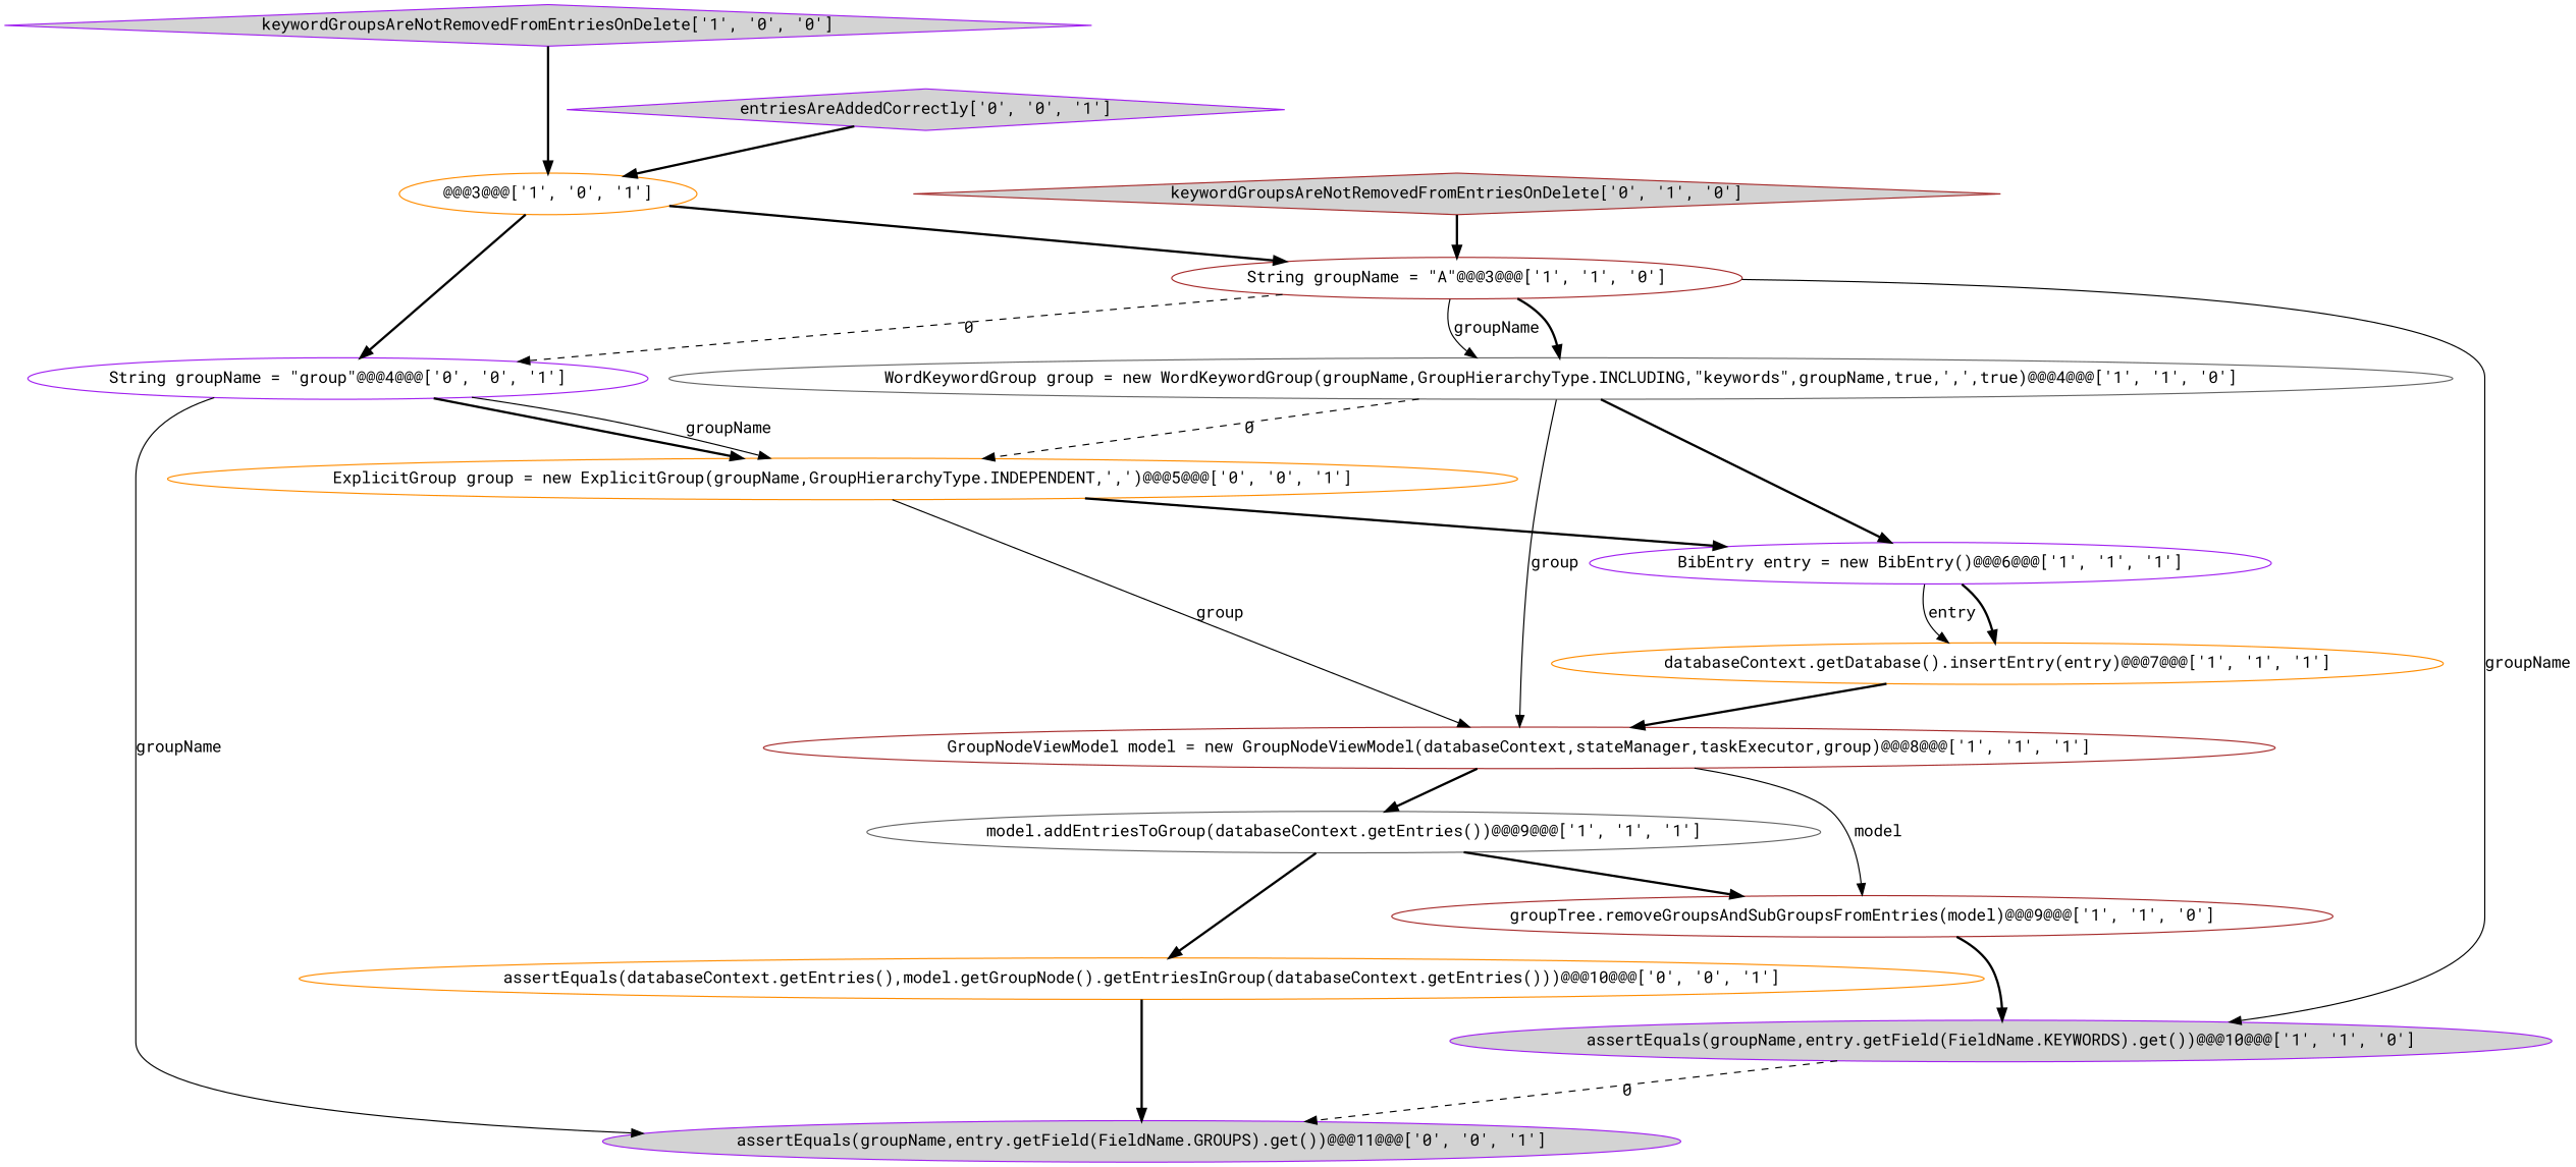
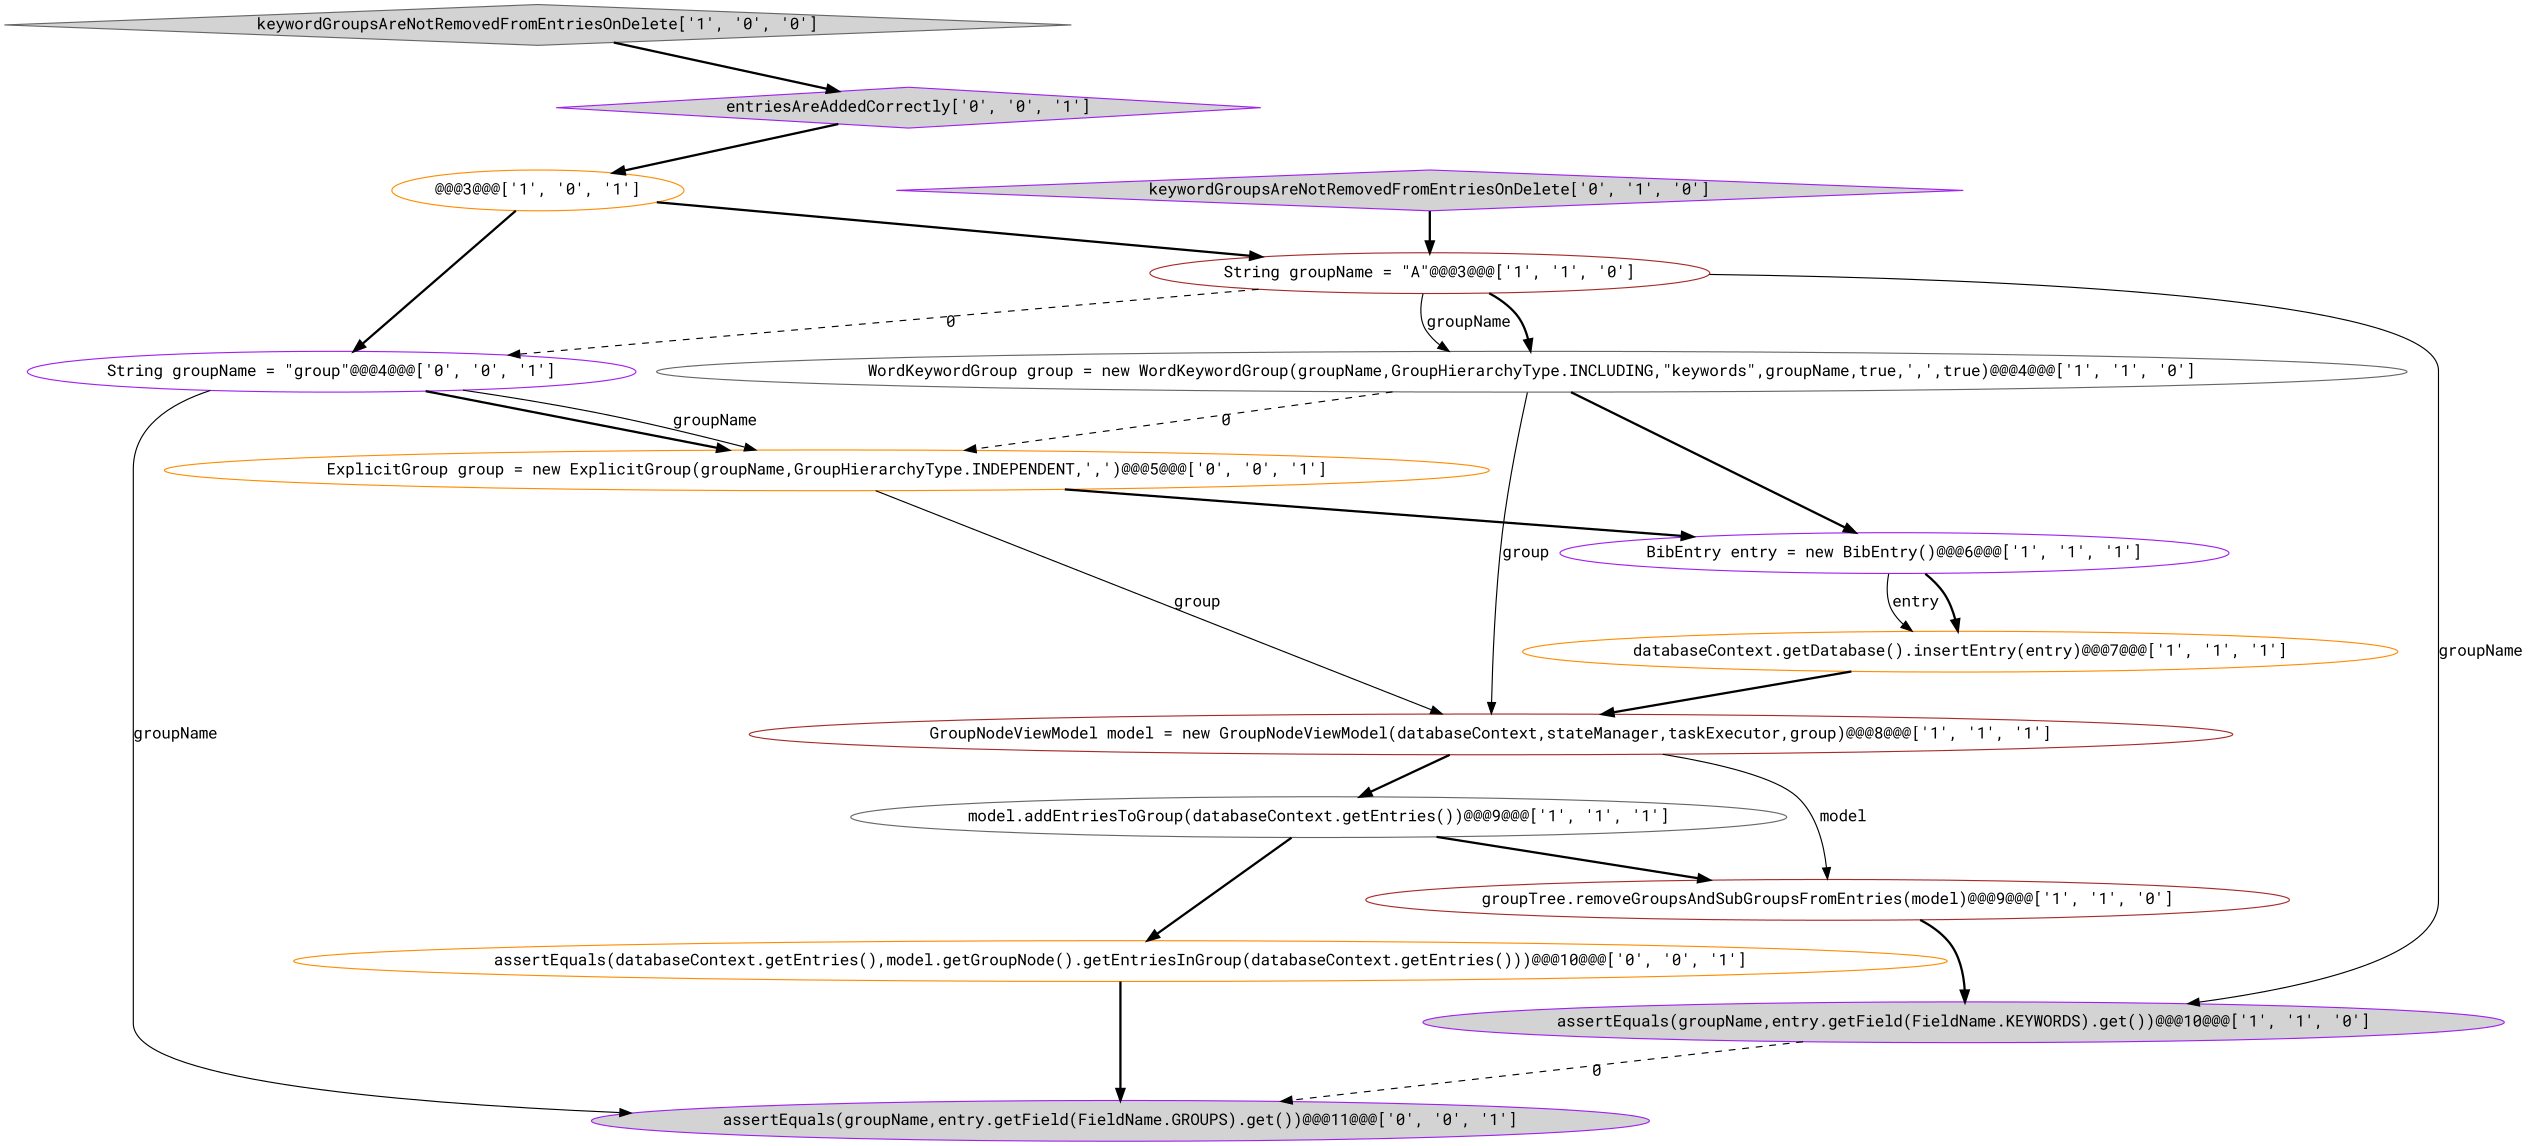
  digraph {
    fontname="Roboto Mono"
    node [color=purple fillcolor=white fontname="Roboto Mono" shape=ellipse style=filled]
    edge [fontname="Roboto Mono" style=bold]
-   n1 [fillcolor=lightgray label="keywordGroupsAreNotRemovedFromEntriesOnDelete['1', '0', '0']" shape=diamond]
+   n1 [color=gray40 fillcolor=lightgray label="keywordGroupsAreNotRemovedFromEntriesOnDelete['1', '0', '0']" shape=diamond]
    n2 [color=darkorange label="@@@3@@@['1', '0', '1']"]
    n3 [label="String groupName = \"group\"@@@4@@@['0', '0', '1']"]
    n4 [color=brown label="String groupName = \"A\"@@@3@@@['1', '1', '0']"]
    n5 [label="BibEntry entry = new BibEntry()@@@6@@@['1', '1', '1']"]
    n6 [color=darkorange label="databaseContext.getDatabase().insertEntry(entry)@@@7@@@['1', '1', '1']"]
    n7 [color=brown label="GroupNodeViewModel model = new GroupNodeViewModel(databaseContext,stateManager,taskExecutor,group)@@@8@@@['1', '1', '1']"]
    n8 [fillcolor=lightgray label="assertEquals(groupName,entry.getField(FieldName.KEYWORDS).get())@@@10@@@['1', '1', '0']"]
    n9 [fillcolor=lightgray label="assertEquals(groupName,entry.getField(FieldName.GROUPS).get())@@@11@@@['0', '0', '1']"]
    n10 [color=darkorange label="ExplicitGroup group = new ExplicitGroup(groupName,GroupHierarchyType.INDEPENDENT,',')@@@5@@@['0', '0', '1']"]
-   n11 [color=brown fillcolor=lightgray label="keywordGroupsAreNotRemovedFromEntriesOnDelete['0', '1', '0']" shape=diamond]
+   n11 [fillcolor=lightgray label="keywordGroupsAreNotRemovedFromEntriesOnDelete['0', '1', '0']" shape=diamond]
    n12 [color=gray40 label="WordKeywordGroup group = new WordKeywordGroup(groupName,GroupHierarchyType.INCLUDING,\"keywords\",groupName,true,',',true)@@@4@@@['1', '1', '0']"]
    n13 [color=gray40 label="model.addEntriesToGroup(databaseContext.getEntries())@@@9@@@['1', '1', '1']"]
    n14 [color=brown label="groupTree.removeGroupsAndSubGroupsFromEntries(model)@@@9@@@['1', '1', '0']"]
    n15 [color=darkorange label="assertEquals(databaseContext.getEntries(),model.getGroupNode().getEntriesInGroup(databaseContext.getEntries()))@@@10@@@['0', '0', '1']"]
    n16 [fillcolor=lightgray label="entriesAreAddedCorrectly['0', '0', '1']" shape=diamond]
-   n1 -> n2
+   n1 -> n16
    n2 -> n3
    n2 -> n4
    n3 -> n9 [label=groupName style=solid]
    n3 -> n10
    n3 -> n10 [label=groupName style=solid]
    n4 -> n3 [label=0 style=dashed]
    n4 -> n8 [label=groupName style=solid]
    n4 -> n12
    n4 -> n12 [label=groupName style=solid]
    n5 -> n6
    n5 -> n6 [label=entry style=solid]
    n6 -> n7
    n7 -> n13
    n7 -> n14 [label=model style=solid]
    n8 -> n9 [label=0 style=dashed]
    n10 -> n5
    n10 -> n7 [label=group style=solid]
    n11 -> n4
    n12 -> n5
    n12 -> n7 [label=group style=solid]
    n12 -> n10 [label=0 style=dashed]
    n13 -> n14
    n13 -> n15
    n14 -> n8
    n15 -> n9
    n16 -> n2
  }
